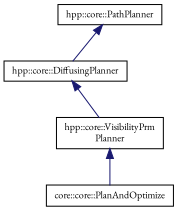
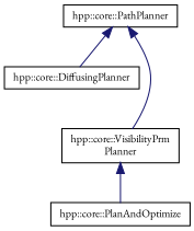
  digraph {
    fontname="EB Garamond"
    rankdir=TB
    node [color=black fillcolor=white fontname="EB Garamond" fontsize=10 shape=record style=filled]
    edge [color=midnightblue dir=back fontname="EB Garamond" fontsize=10 labelfontname=Helvetica labelfontsize=10 style=solid]
    n1 [height=0.2 label="hpp::core::PathPlanner" width=0.4]
    n2 [height=0.2 label="hpp::core::DiffusingPlanner" width=0.4]
    n3 [height=0.2 label="hpp::core::VisibilityPrm\lPlanner" width=0.4]
-   n4 [height=0.2 label="core::core::PlanAndOptimize" width=0.4]
+   n4 [height=0.2 label="hpp::core::PlanAndOptimize" width=0.4]
    n1 -> n2
-   n2 -> n3
+   n1 -> n3
    n3 -> n4
  }
